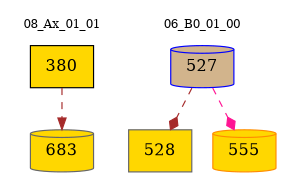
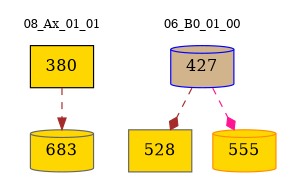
  digraph {
    node [color=gray40 fillcolor=gold shape=cylinder style=filled]
    edge [arrowhead=diamond color=brown style=dashed]
    n1 [color=black label=380 shape=box]
    n2 [label=683]
-   n3 [color=blue fillcolor=tan label=527]
+   n3 [color=blue fillcolor=tan label=427]
    n4 [label=528 shape=box]
    n5 [color=darkorange label=555]
    subgraph cluster_1 {
      color=white
      fontsize=10
      label="08_Ax_01_01"
      n1
      n2
    }
    subgraph cluster_2 {
      color=white
      fontsize=10
      label="06_B0_01_00"
      n3
      n4
      n5
    }
    n1 -> n2 [arrowhead=normal]
    n3 -> n4
    n3 -> n5 [color=deeppink]
  }
